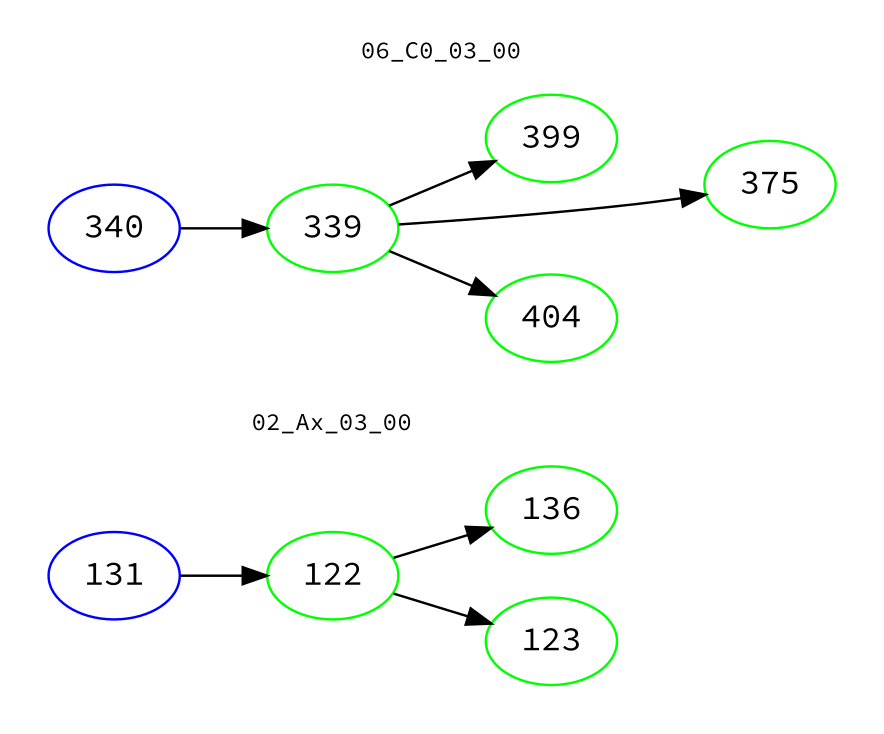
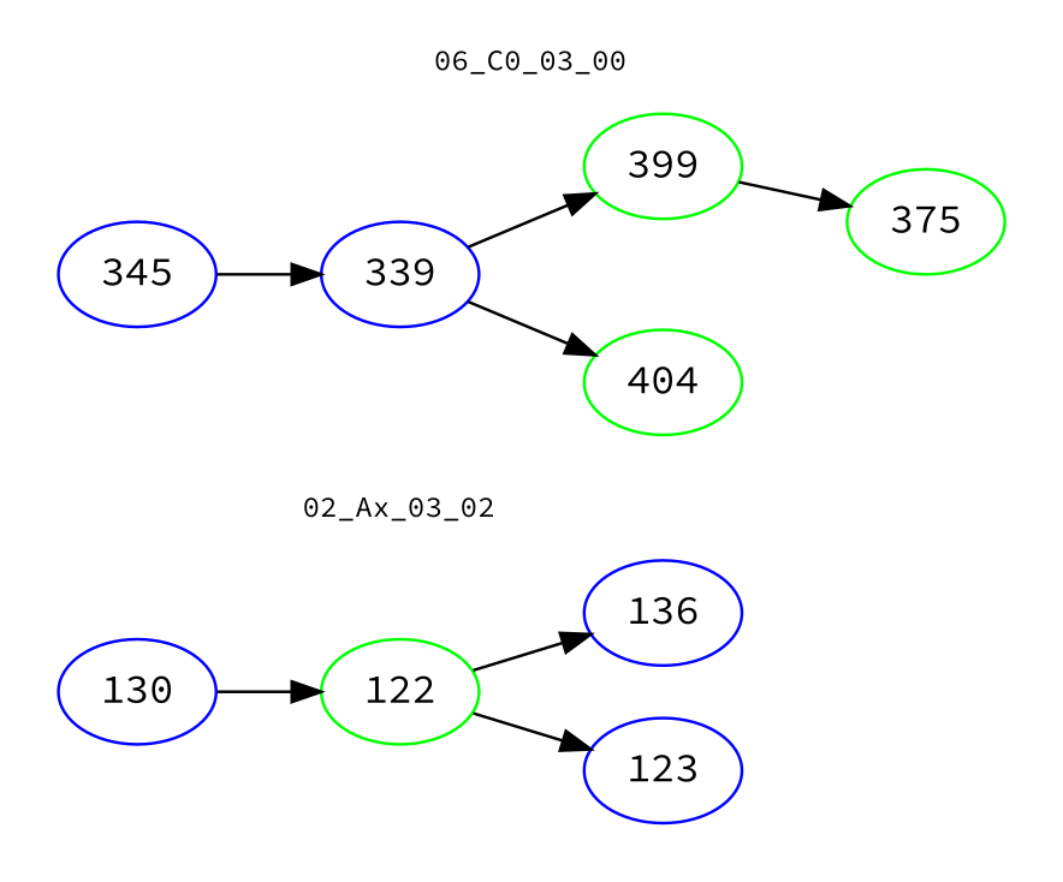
  digraph {
    fontname="Source Code Pro"
    rankdir=LR
    node [color=green fontname="Source Code Pro"]
    edge [color=black fontname="Source Code Pro"]
-   n1 [color=blue label=131]
+   n1 [color=blue label=130]
    n2 [label=122]
-   n3 [label=123]
-   n4 [label=136]
-   n5 [color=blue label=340]
-   n6 [label=339]
+   n3 [color=blue label=123]
+   n4 [color=blue label=136]
+   n5 [color=blue label=345]
+   n6 [color=blue label=339]
    n7 [label=404]
    n8 [label=375]
    n9 [label=399]
    subgraph cluster_1 {
      color=white
      fontsize=10
-     label="02_Ax_03_00"
+     label="02_Ax_03_02"
      n1
      n2
      n3
      n4
    }
    subgraph cluster_2 {
      color=white
      fontsize=10
      label="06_C0_03_00"
      n5
      n6
      n7
      n8
      n9
    }
    n1 -> n2
    n2 -> n3
    n2 -> n4
    n5 -> n6
    n6 -> n7
-   n6 -> n8
+   n9 -> n8
    n6 -> n9
  }
